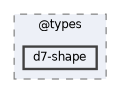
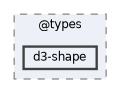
  digraph {
    compound=true
    rankdir=LR
-   n1 [color=grey25 fillcolor="#edf0f7" fontname=Helvetica fontsize=10 height=0.2 label="d7-shape" shape=box style="filled,bold" width=0.4]
+   n1 [color=grey25 fillcolor="#edf0f7" fontname=Helvetica fontsize=10 height=0.2 label="d3-shape" shape=box style="filled,bold" width=0.4]
    subgraph cluster_1 {
      bgcolor="#edf0f7"
      fontname=Helvetica
      fontsize=10
      label="@types"
      pencolor=grey50
      style="filled,dashed"
      n1
    }
  }
